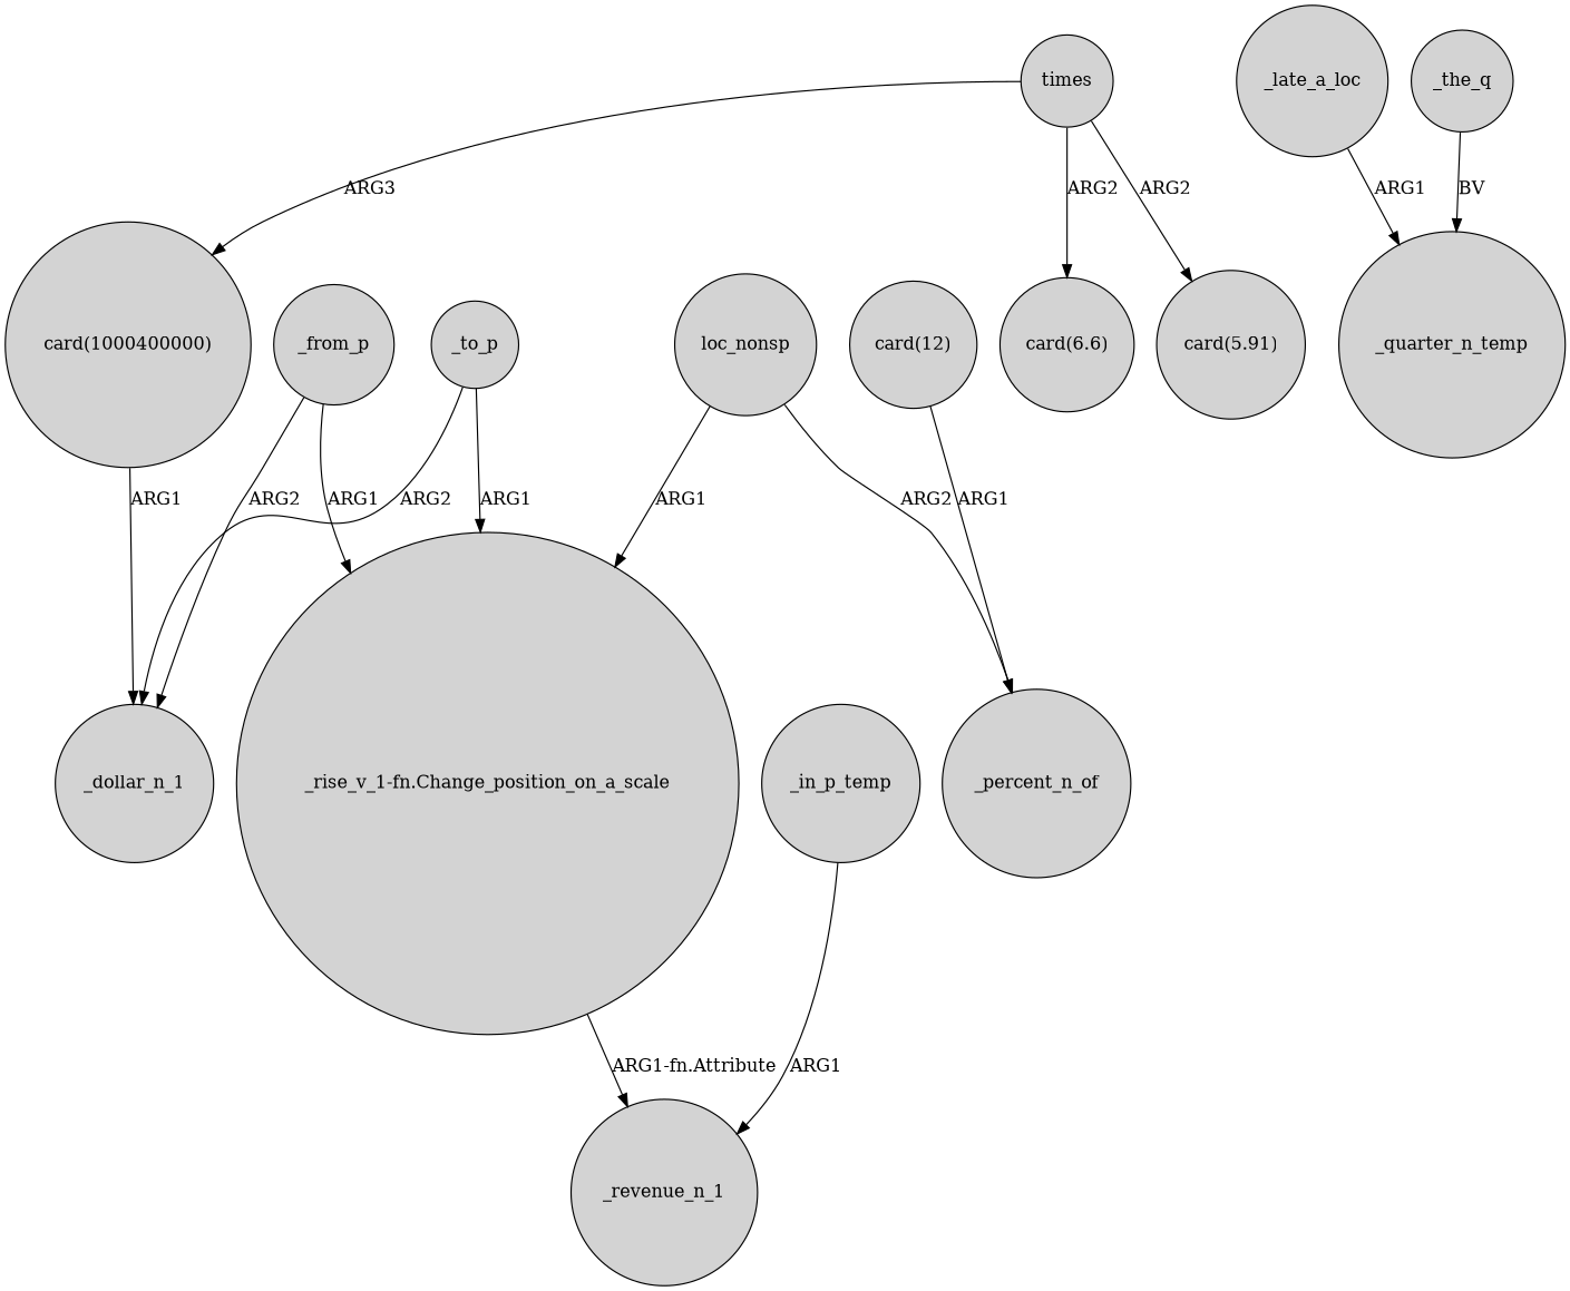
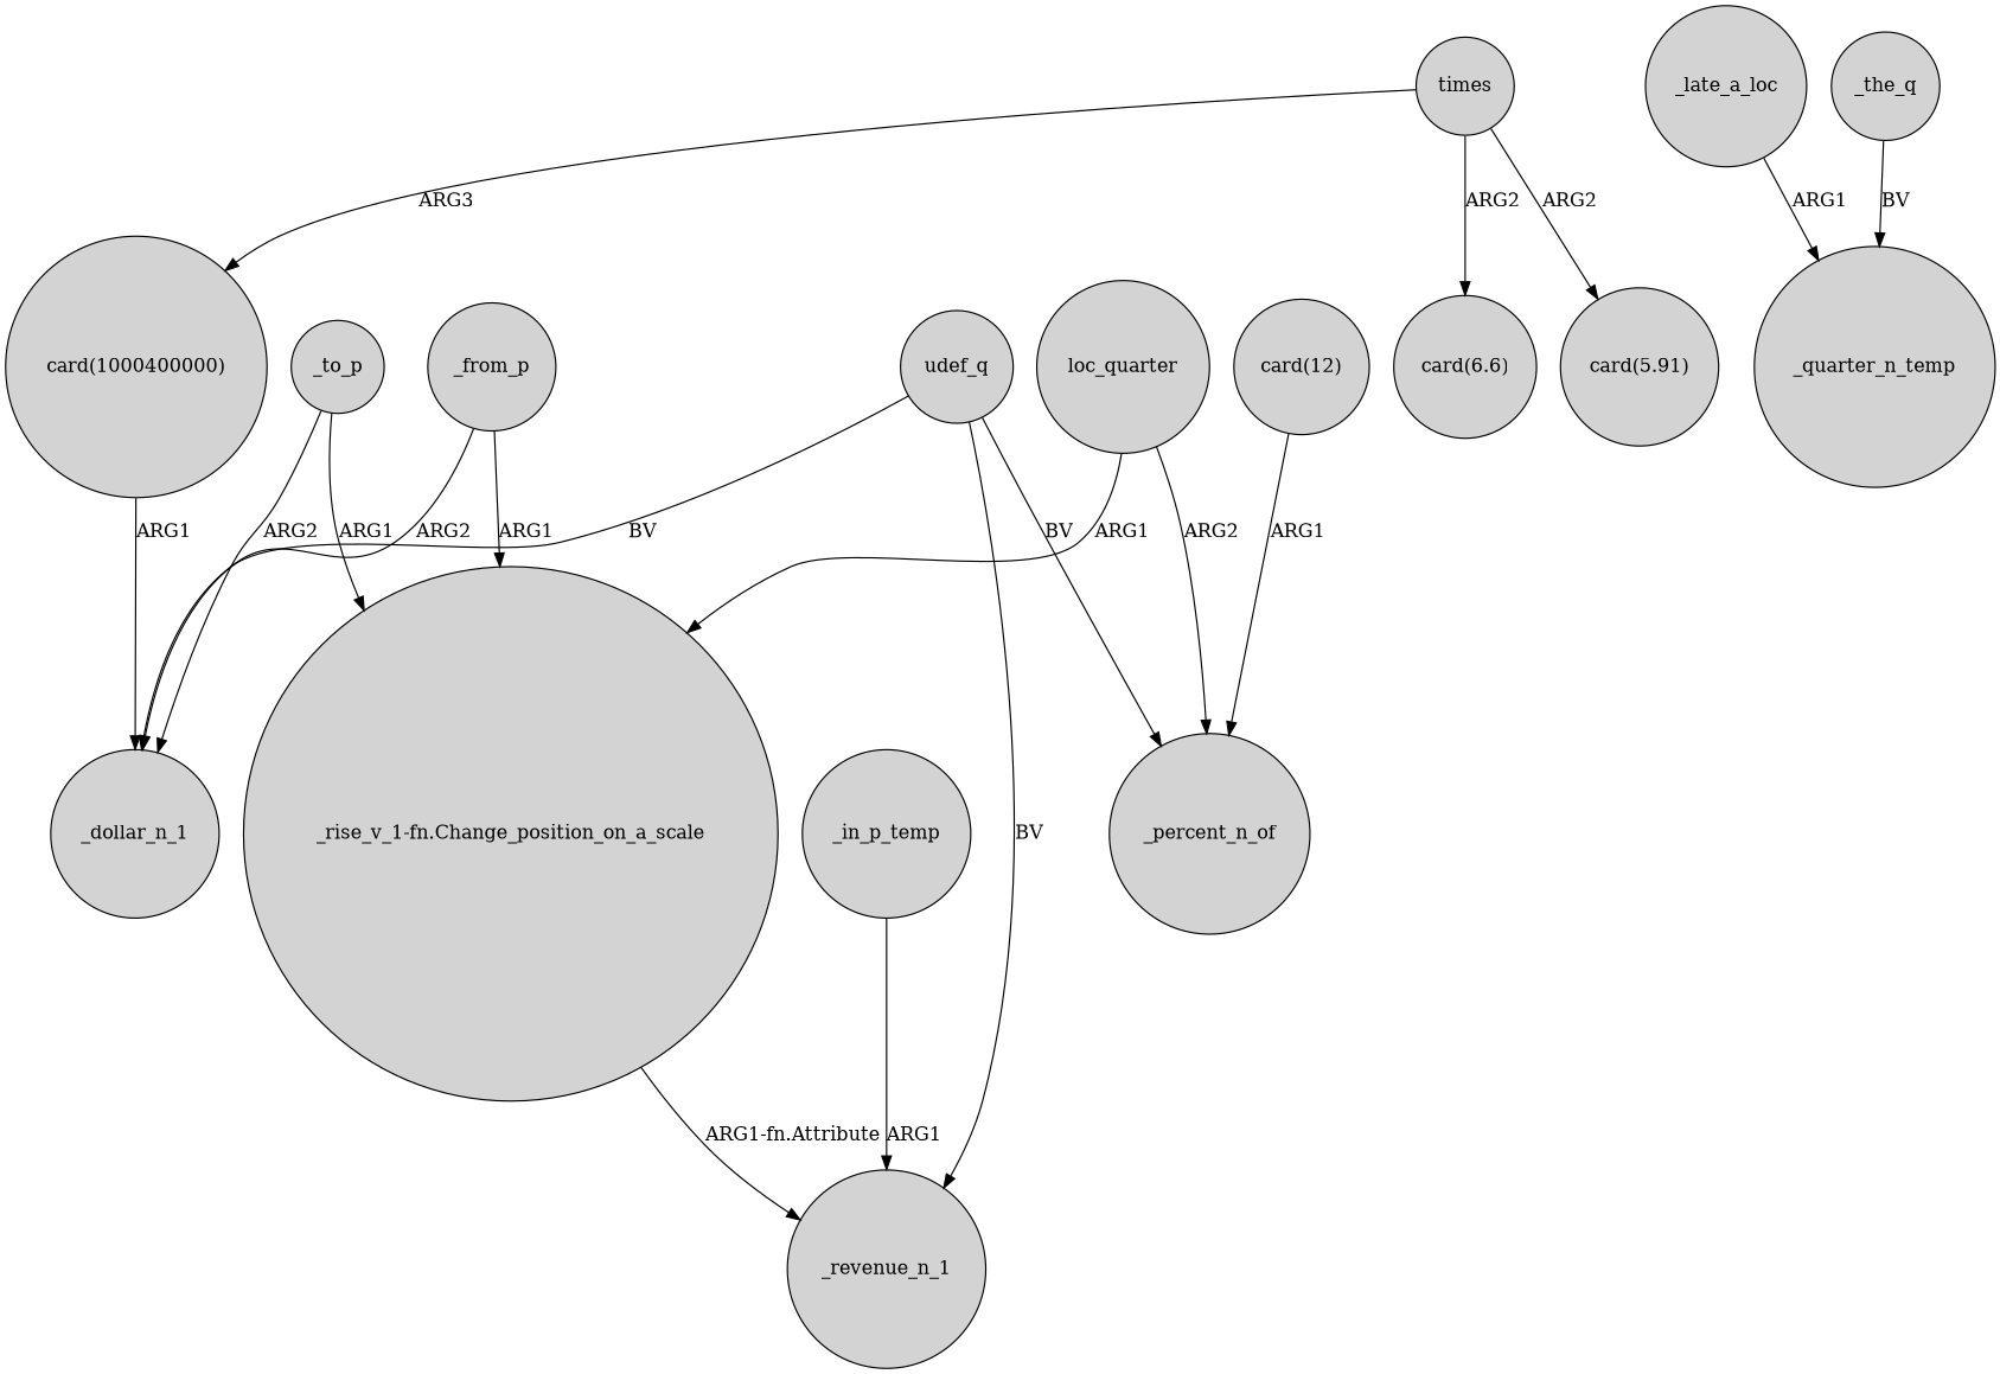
  digraph {
    node [shape=circle style=filled]
    n1 [label="card(1000400000)"]
    _dollar_n_1
    n3 [label=_late_a_loc]
    _quarter_n_temp
    "_rise_v_1-fn.Change_position_on_a_scale"
    _revenue_n_1
    _in_p_temp
    times
    "card(6.6)"
    "card(5.91)"
    _to_p
-   loc_nonsp
+   loc_nonsp [label=loc_quarter]
    _percent_n_of
    _the_q
+   udef_q
    "card(12)"
    _from_p
    n1 -> _dollar_n_1 [label=ARG1]
    n3 -> _quarter_n_temp [label=ARG1]
    "_rise_v_1-fn.Change_position_on_a_scale" -> _revenue_n_1 [label="ARG1-fn.Attribute"]
    _in_p_temp -> _revenue_n_1 [label=ARG1]
    times -> n1 [label=ARG3]
    times -> "card(6.6)" [label=ARG2]
    times -> "card(5.91)" [label=ARG2]
    _to_p -> _dollar_n_1 [label=ARG2]
    _to_p -> "_rise_v_1-fn.Change_position_on_a_scale" [label=ARG1]
    loc_nonsp -> "_rise_v_1-fn.Change_position_on_a_scale" [label=ARG1]
    loc_nonsp -> _percent_n_of [label=ARG2]
    _the_q -> _quarter_n_temp [label=BV]
+   udef_q -> _dollar_n_1 [label=BV]
+   udef_q -> _revenue_n_1 [label=BV]
+   udef_q -> _percent_n_of [label=BV]
    "card(12)" -> _percent_n_of [label=ARG1]
    _from_p -> _dollar_n_1 [label=ARG2]
    _from_p -> "_rise_v_1-fn.Change_position_on_a_scale" [label=ARG1]
  }
